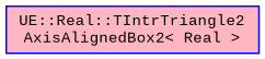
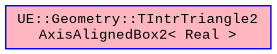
  digraph {
    rankdir=LR
    fontname="Liberation Mono"
-   n1 [color=blue fillcolor=lightpink fontname="Liberation Mono" fontsize=10 height=0.2 label="UE::Real::TIntrTriangle2\lAxisAlignedBox2\< Real \>" shape=box style=filled width=0.4]
+   n1 [color=blue fillcolor=lightpink fontname="Liberation Mono" fontsize=10 height=0.2 label="UE::Geometry::TIntrTriangle2\lAxisAlignedBox2\< Real \>" shape=box style=filled width=0.4]
  }
